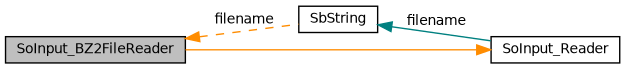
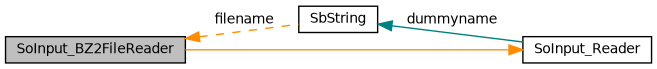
  digraph {
    rankdir=LR
    node [color=black fillcolor=white fontname=Helvetica fontsize=10 shape=record style=filled]
    edge [color=darkorange dir=back fontname=Helvetica fontsize=10 labelfontname=Helvetica labelfontsize=10 style=solid]
    n1 [fillcolor=grey75 fontcolor=black height=0.2 label=SoInput_BZ2FileReader width=0.4]
    n2 [height=0.2 label=SbString width=0.4]
    n3 [height=0.2 label=SoInput_Reader width=0.4]
    n1 -> n2 [label=" filename" style=dashed]
-   n2 -> n3 [color=teal label=" filename"]
+   n2 -> n3 [color=teal label=" dummyname"]
    n3 -> n1
  }
